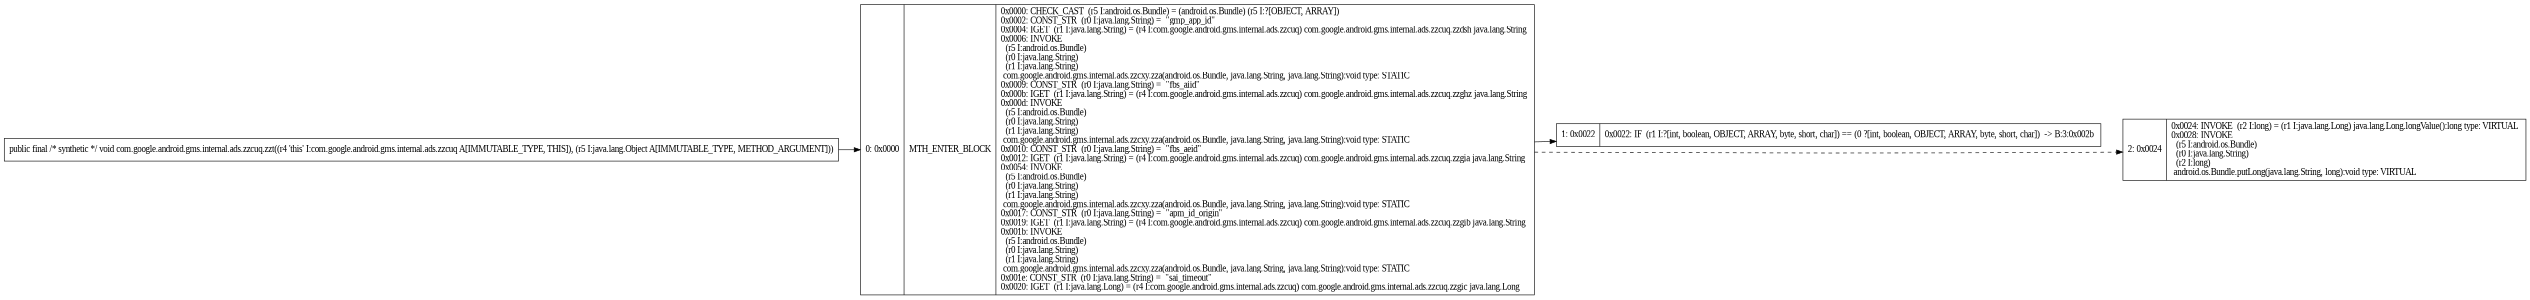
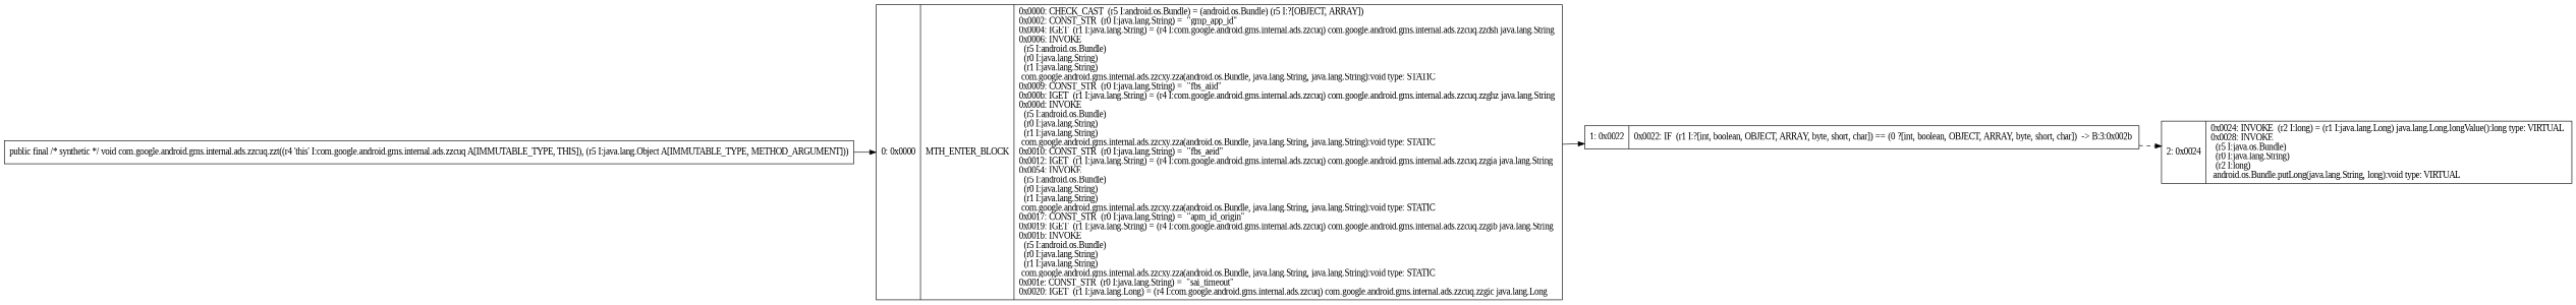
  digraph {
    fontname="Liberation Serif"
    rankdir=LR
    node [fontname="Liberation Serif" shape=record]
    edge [fontname="Liberation Serif"]
    n1 [label="{0\:\ 0x0000|MTH_ENTER_BLOCK\l|0x0000: CHECK_CAST  (r5 I:android.os.Bundle) = (android.os.Bundle) (r5 I:?[OBJECT, ARRAY]) \l0x0002: CONST_STR  (r0 I:java.lang.String) =  \"gmp_app_id\" \l0x0004: IGET  (r1 I:java.lang.String) = (r4 I:com.google.android.gms.internal.ads.zzcuq) com.google.android.gms.internal.ads.zzcuq.zzdsh java.lang.String \l0x0006: INVOKE  \l  (r5 I:android.os.Bundle)\l  (r0 I:java.lang.String)\l  (r1 I:java.lang.String)\l com.google.android.gms.internal.ads.zzcxy.zza(android.os.Bundle, java.lang.String, java.lang.String):void type: STATIC \l0x0009: CONST_STR  (r0 I:java.lang.String) =  \"fbs_aiid\" \l0x000b: IGET  (r1 I:java.lang.String) = (r4 I:com.google.android.gms.internal.ads.zzcuq) com.google.android.gms.internal.ads.zzcuq.zzghz java.lang.String \l0x000d: INVOKE  \l  (r5 I:android.os.Bundle)\l  (r0 I:java.lang.String)\l  (r1 I:java.lang.String)\l com.google.android.gms.internal.ads.zzcxy.zza(android.os.Bundle, java.lang.String, java.lang.String):void type: STATIC \l0x0010: CONST_STR  (r0 I:java.lang.String) =  \"fbs_aeid\" \l0x0012: IGET  (r1 I:java.lang.String) = (r4 I:com.google.android.gms.internal.ads.zzcuq) com.google.android.gms.internal.ads.zzcuq.zzgia java.lang.String \l0x0054: INVOKE  \l  (r5 I:android.os.Bundle)\l  (r0 I:java.lang.String)\l  (r1 I:java.lang.String)\l com.google.android.gms.internal.ads.zzcxy.zza(android.os.Bundle, java.lang.String, java.lang.String):void type: STATIC \l0x0017: CONST_STR  (r0 I:java.lang.String) =  \"apm_id_origin\" \l0x0019: IGET  (r1 I:java.lang.String) = (r4 I:com.google.android.gms.internal.ads.zzcuq) com.google.android.gms.internal.ads.zzcuq.zzgib java.lang.String \l0x001b: INVOKE  \l  (r5 I:android.os.Bundle)\l  (r0 I:java.lang.String)\l  (r1 I:java.lang.String)\l com.google.android.gms.internal.ads.zzcxy.zza(android.os.Bundle, java.lang.String, java.lang.String):void type: STATIC \l0x001e: CONST_STR  (r0 I:java.lang.String) =  \"sai_timeout\" \l0x0020: IGET  (r1 I:java.lang.Long) = (r4 I:com.google.android.gms.internal.ads.zzcuq) com.google.android.gms.internal.ads.zzcuq.zzgic java.lang.Long \l}"]
    n2 [label="{1\:\ 0x0022|0x0022: IF  (r1 I:?[int, boolean, OBJECT, ARRAY, byte, short, char]) == (0 ?[int, boolean, OBJECT, ARRAY, byte, short, char])  \-\> B:3:0x002b \l}"]
-   n3 [label="{2\:\ 0x0024|0x0024: INVOKE  (r2 I:long) = (r1 I:java.lang.Long) java.lang.Long.longValue():long type: VIRTUAL \l0x0028: INVOKE  \l  (r5 I:android.os.Bundle)\l  (r0 I:java.lang.String)\l  (r2 I:long)\l android.os.Bundle.putLong(java.lang.String, long):void type: VIRTUAL \l}"]
+   n3 [label="{2\:\ 0x0024|0x0024: INVOKE  (r2 I:long) = (r1 I:java.lang.Long) java.lang.Long.longValue():long type: VIRTUAL \l0x0028: INVOKE  \l  (r5 I:java.os.Bundle)\l  (r0 I:java.lang.String)\l  (r2 I:long)\l android.os.Bundle.putLong(java.lang.String, long):void type: VIRTUAL \l}"]
    n4 [label="{public final \/* synthetic *\/ void com.google.android.gms.internal.ads.zzcuq.zzt((r4 'this' I:com.google.android.gms.internal.ads.zzcuq A[IMMUTABLE_TYPE, THIS]), (r5 I:java.lang.Object A[IMMUTABLE_TYPE, METHOD_ARGUMENT])) }"]
    n1 -> n2
-   n1 -> n3 [style=dashed]
+   n2 -> n3 [style=dashed]
    n4 -> n1
  }
